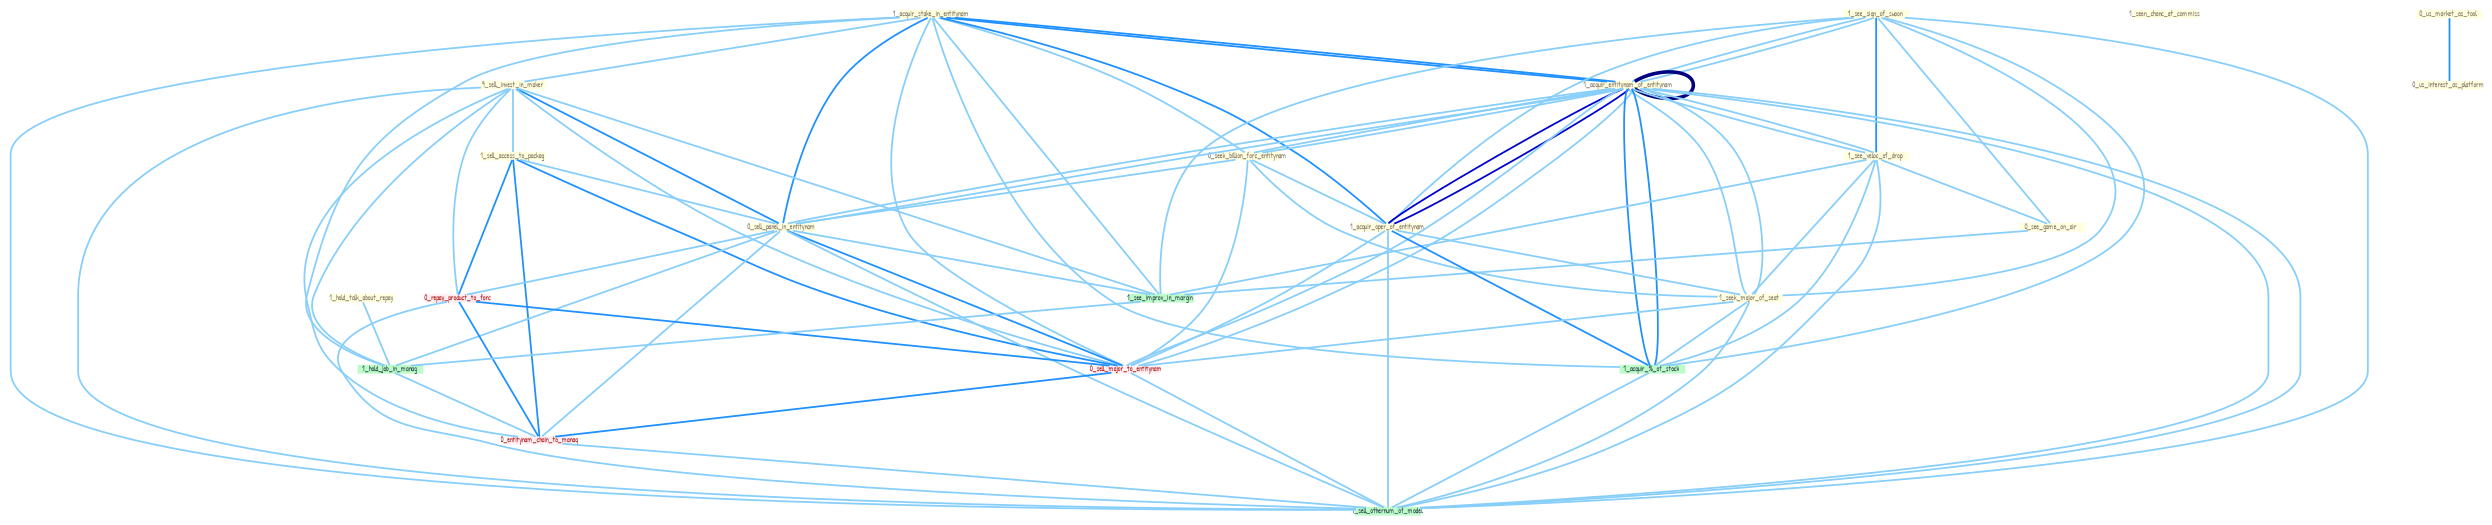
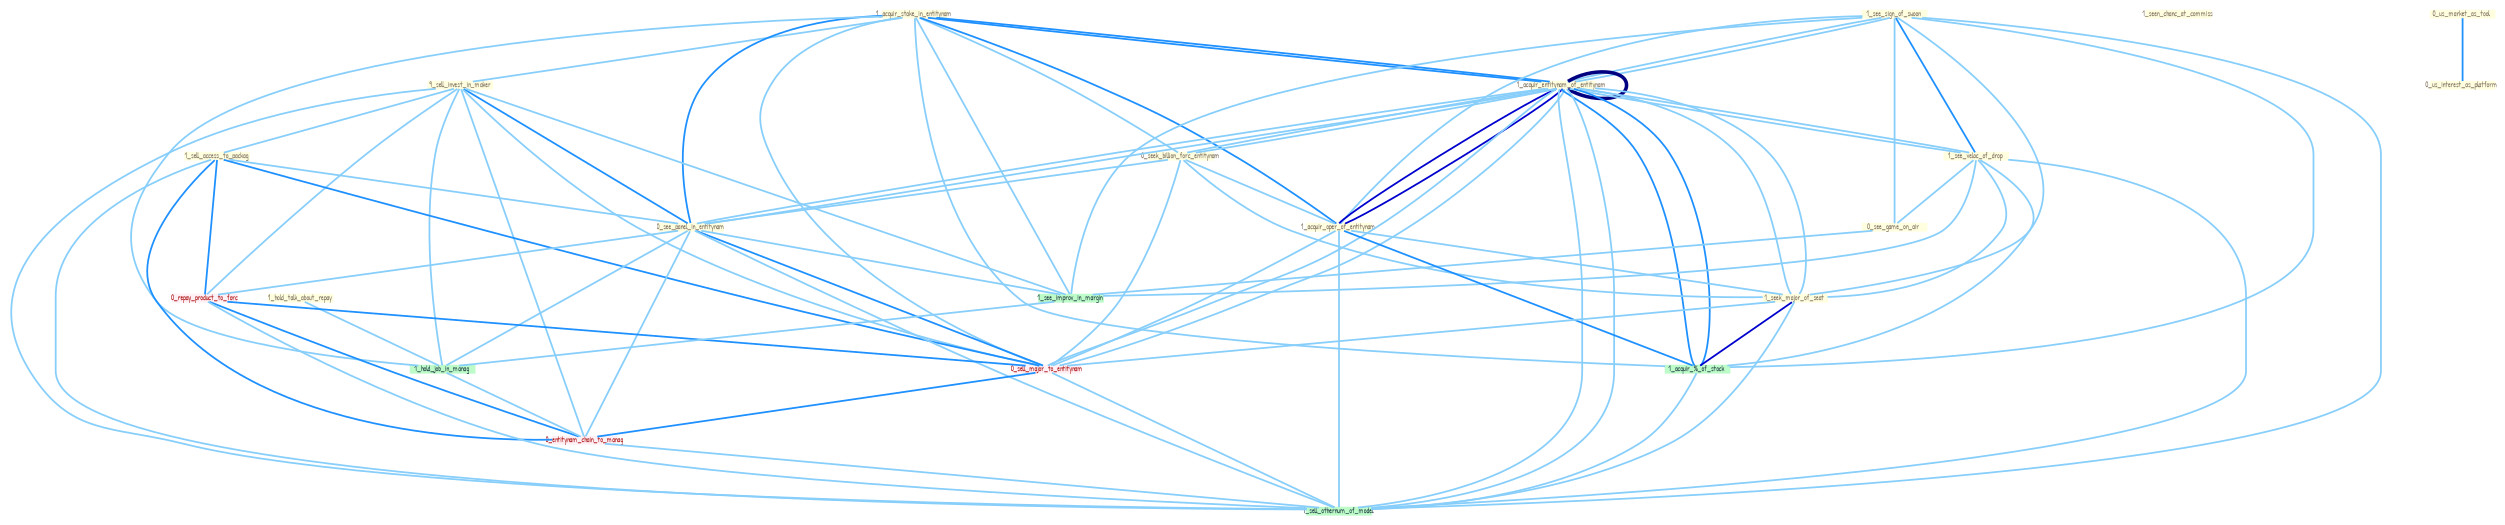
  graph {
    fontname="Patrick Hand"
    node [color="#ffffe0" fixedsize=true fontcolor="#8b7d6b" fontname="Patrick Hand" fontsize=4 shape=polygon style=filled]
    edge [color="#87cefa" fontname="Patrick Hand" w=1]
    "1_acquir_stake_in_entitynam " [height=.06 width=.5]
    n2 [height=.06 label="9_sell_invest_in_maker" width=.5]
    "1_see_sign_of_swoon " [height=.06 width=.5]
    "1_seen_chanc_at_commiss " [height=.06 width=.5]
    "1_acquir_entitynam_of_entitynam " [height=.06 width=.5]
    "1_see_veloc_of_drop " [height=.06 width=.5]
    "0_see_game_on_air " [height=.06 width=.5]
    n8 [height=.06 label="0_seek_billion_forc_entitynam" width=.5]
    "0_us_market_as_tool " [height=.06 width=.5]
    "1_sell_access_to_packag " [height=.06 width=.5]
    "1_acquir_oper_of_entitynam " [height=.06 width=.5]
-   "0_sell_panel_in_entitynam " [height=.06 width=.5]
+   "0_sell_panel_in_entitynam " [height=.06 width=.5 label="0_see_panel_in_entitynam"]
    "1_hold_talk_about_repay " [height=.06 width=.5]
    "1_seek_major_of_seat " [height=.06 width=.5]
    "0_us_interest_as_platform " [height=.06 width=.5]
    n16 [color="#fff0f5" fontcolor="#b22222" height=.06 label="0_repay_product_to_forc" width=.5]
    "0_sell_major_to_entitynam " [color="#fff0f5" fontcolor="#b22222" height=.06 width=.5]
    n18 [color="#fff0f5" fontcolor="#b22222" height=.06 label="0_entitynam_chain_to_manag" width=.5]
    "1_see_improv_in_margin " [color="#BDFCC9" fontcolor="#2f4f4f" height=.06 width=.5]
    "1_acquir_%_of_stock " [color="#BDFCC9" fontcolor="#2f4f4f" height=.06 width=.5]
    "1_hold_job_in_manag " [color="#BDFCC9" fontcolor="#2f4f4f" height=.06 width=.5]
    "1_sell_othernum_of_model " [color="#BDFCC9" fontcolor="#2f4f4f" height=.06 width=.5]
    subgraph sub_1 {
      "1_acquir_stake_in_entitynam "
      n2
      "1_see_sign_of_swoon "
      "1_seen_chanc_at_commiss "
      "1_acquir_entitynam_of_entitynam "
      "1_see_veloc_of_drop "
      "0_see_game_on_air "
      n8
      "0_us_market_as_tool "
      "1_sell_access_to_packag "
      "1_acquir_oper_of_entitynam "
      "0_sell_panel_in_entitynam "
      "1_hold_talk_about_repay "
      "1_seek_major_of_seat "
      "0_us_interest_as_platform "
    }
    subgraph sub_2 {
      n16
      "0_sell_major_to_entitynam "
      n18
    }
    "1_acquir_stake_in_entitynam " -- n2
    "1_acquir_stake_in_entitynam " -- "1_acquir_entitynam_of_entitynam " [color="#1e90ff" w=2]
    "1_acquir_stake_in_entitynam " -- "1_acquir_entitynam_of_entitynam " [color="#1e90ff" w=2]
    "1_acquir_stake_in_entitynam " -- n8
    "1_acquir_stake_in_entitynam " -- "1_acquir_oper_of_entitynam " [color="#1e90ff" w=2]
    "1_acquir_stake_in_entitynam " -- "0_sell_panel_in_entitynam " [color="#1e90ff" w=2]
    "1_acquir_stake_in_entitynam " -- "0_sell_major_to_entitynam "
    "1_acquir_stake_in_entitynam " -- "1_see_improv_in_margin "
    "1_acquir_stake_in_entitynam " -- "1_acquir_%_of_stock "
    "1_acquir_stake_in_entitynam " -- "1_hold_job_in_manag "
    n2 -- "1_sell_access_to_packag "
    n2 -- "0_sell_panel_in_entitynam " [color="#1e90ff" w=2]
    n2 -- n16
    n2 -- "0_sell_major_to_entitynam "
    n2 -- n18
    n2 -- "1_see_improv_in_margin "
    n2 -- "1_hold_job_in_manag "
    n2 -- "1_sell_othernum_of_model "
    "1_see_sign_of_swoon " -- "1_acquir_entitynam_of_entitynam "
    "1_see_sign_of_swoon " -- "1_acquir_entitynam_of_entitynam "
    "1_see_sign_of_swoon " -- "1_see_veloc_of_drop " [color="#1e90ff" w=2]
    "1_see_sign_of_swoon " -- "0_see_game_on_air "
    "1_see_sign_of_swoon " -- "1_acquir_oper_of_entitynam "
    "1_see_sign_of_swoon " -- "1_seek_major_of_seat "
    "1_see_sign_of_swoon " -- "1_see_improv_in_margin "
    "1_see_sign_of_swoon " -- "1_acquir_%_of_stock "
    "1_see_sign_of_swoon " -- "1_sell_othernum_of_model "
    "1_acquir_entitynam_of_entitynam " -- "1_acquir_entitynam_of_entitynam " [color="#000080" style=bold w=4]
    "1_acquir_entitynam_of_entitynam " -- "1_see_veloc_of_drop "
    "1_acquir_entitynam_of_entitynam " -- n8
    "1_acquir_entitynam_of_entitynam " -- "1_acquir_oper_of_entitynam " [color="#0000cd" w=3]
    "1_acquir_entitynam_of_entitynam " -- "1_acquir_oper_of_entitynam " [color="#0000cd" w=3]
    "1_acquir_entitynam_of_entitynam " -- "0_sell_panel_in_entitynam "
    "1_acquir_entitynam_of_entitynam " -- "0_sell_panel_in_entitynam "
    "1_acquir_entitynam_of_entitynam " -- "1_seek_major_of_seat "
    "1_acquir_entitynam_of_entitynam " -- "1_seek_major_of_seat "
    "1_acquir_entitynam_of_entitynam " -- "0_sell_major_to_entitynam "
    "1_acquir_entitynam_of_entitynam " -- "0_sell_major_to_entitynam "
    "1_acquir_entitynam_of_entitynam " -- "1_acquir_%_of_stock " [color="#1e90ff" w=2]
    "1_acquir_entitynam_of_entitynam " -- "1_acquir_%_of_stock " [color="#1e90ff" w=2]
    "1_acquir_entitynam_of_entitynam " -- "1_sell_othernum_of_model "
    "1_acquir_entitynam_of_entitynam " -- "1_sell_othernum_of_model "
    "1_see_veloc_of_drop " -- "1_acquir_entitynam_of_entitynam "
    "1_see_veloc_of_drop " -- "0_see_game_on_air "
    "1_see_veloc_of_drop " -- "1_seek_major_of_seat "
    "1_see_veloc_of_drop " -- "1_see_improv_in_margin "
    "1_see_veloc_of_drop " -- "1_acquir_%_of_stock "
    "1_see_veloc_of_drop " -- "1_sell_othernum_of_model "
    "0_see_game_on_air " -- "1_see_improv_in_margin "
    n8 -- "1_acquir_entitynam_of_entitynam "
    n8 -- "1_acquir_oper_of_entitynam "
    n8 -- "0_sell_panel_in_entitynam "
    n8 -- "1_seek_major_of_seat "
    n8 -- "0_sell_major_to_entitynam "
    "0_us_market_as_tool " -- "0_us_interest_as_platform " [color="#1e90ff" w=2]
    "1_sell_access_to_packag " -- "0_sell_panel_in_entitynam "
    "1_sell_access_to_packag " -- n16 [color="#1e90ff" w=2]
    "1_sell_access_to_packag " -- "0_sell_major_to_entitynam " [color="#1e90ff" w=2]
    "1_sell_access_to_packag " -- n18 [color="#1e90ff" w=2]
-   "1_acquir_stake_in_entitynam " -- "1_sell_othernum_of_model "
+   "1_sell_access_to_packag " -- "1_sell_othernum_of_model "
    "1_acquir_oper_of_entitynam " -- "1_seek_major_of_seat "
    "1_acquir_oper_of_entitynam " -- "0_sell_major_to_entitynam "
    "1_acquir_oper_of_entitynam " -- "1_acquir_%_of_stock " [color="#1e90ff" w=2]
    "1_acquir_oper_of_entitynam " -- "1_sell_othernum_of_model "
    "0_sell_panel_in_entitynam " -- n16
    "0_sell_panel_in_entitynam " -- "0_sell_major_to_entitynam " [color="#1e90ff" w=2]
    "0_sell_panel_in_entitynam " -- n18
    "0_sell_panel_in_entitynam " -- "1_see_improv_in_margin "
    "0_sell_panel_in_entitynam " -- "1_hold_job_in_manag "
    "0_sell_panel_in_entitynam " -- "1_sell_othernum_of_model "
    "1_hold_talk_about_repay " -- "1_hold_job_in_manag "
    "1_seek_major_of_seat " -- "0_sell_major_to_entitynam "
-   "1_seek_major_of_seat " -- "1_acquir_%_of_stock "
+   "1_seek_major_of_seat " -- "1_acquir_%_of_stock " [color="#0000cd"]
    "1_seek_major_of_seat " -- "1_sell_othernum_of_model "
    n16 -- "0_sell_major_to_entitynam " [color="#1e90ff" w=2]
    n16 -- n18 [color="#1e90ff" w=2]
    n16 -- "1_sell_othernum_of_model "
    "0_sell_major_to_entitynam " -- n18 [color="#1e90ff" w=2]
    "0_sell_major_to_entitynam " -- "1_sell_othernum_of_model "
    n18 -- "1_sell_othernum_of_model "
    "1_see_improv_in_margin " -- "1_hold_job_in_manag "
    "1_acquir_%_of_stock " -- "1_sell_othernum_of_model "
    "1_hold_job_in_manag " -- n18
  }
